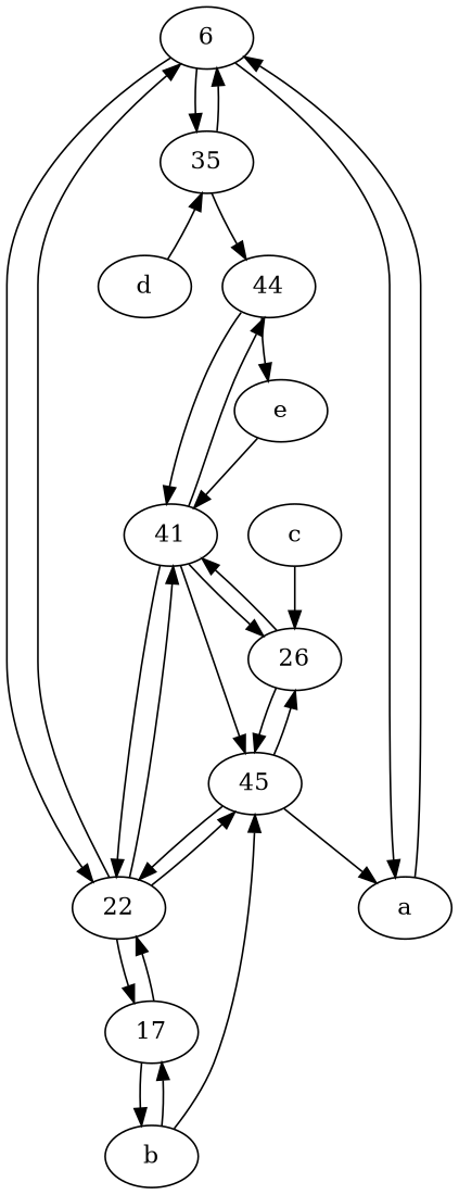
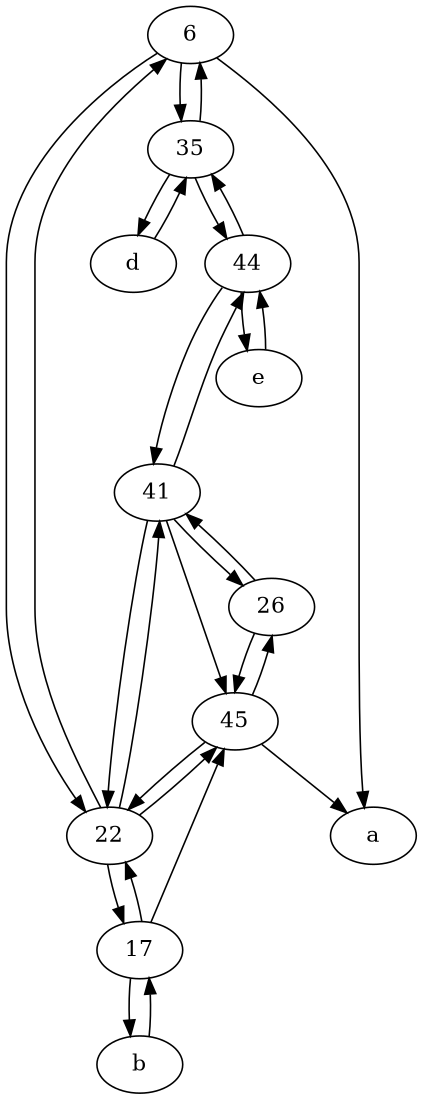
  digraph {
    n1 [label=6]
    35
    d
    44
    22
    a
    41
    e
    45
    26
    17
    b
-   c
    n1 -> 35
    n1 -> 22
    n1 -> a
    35 -> n1
+   35 -> d
    35 -> 44
    d -> 35
+   44 -> 35
    44 -> 41
    44 -> e
    22 -> n1
    22 -> 41
    22 -> 45
    22 -> 17
-   a -> n1
    41 -> 44
    41 -> 22
    41 -> 45
    41 -> 26
-   e -> 41
+   e -> 44
    45 -> 22
    45 -> a
    45 -> 26
    26 -> 41
    26 -> 45
    17 -> 22
-   b -> 45
+   17 -> 45
    17 -> b
    b -> 17
-   c -> 26
  }
